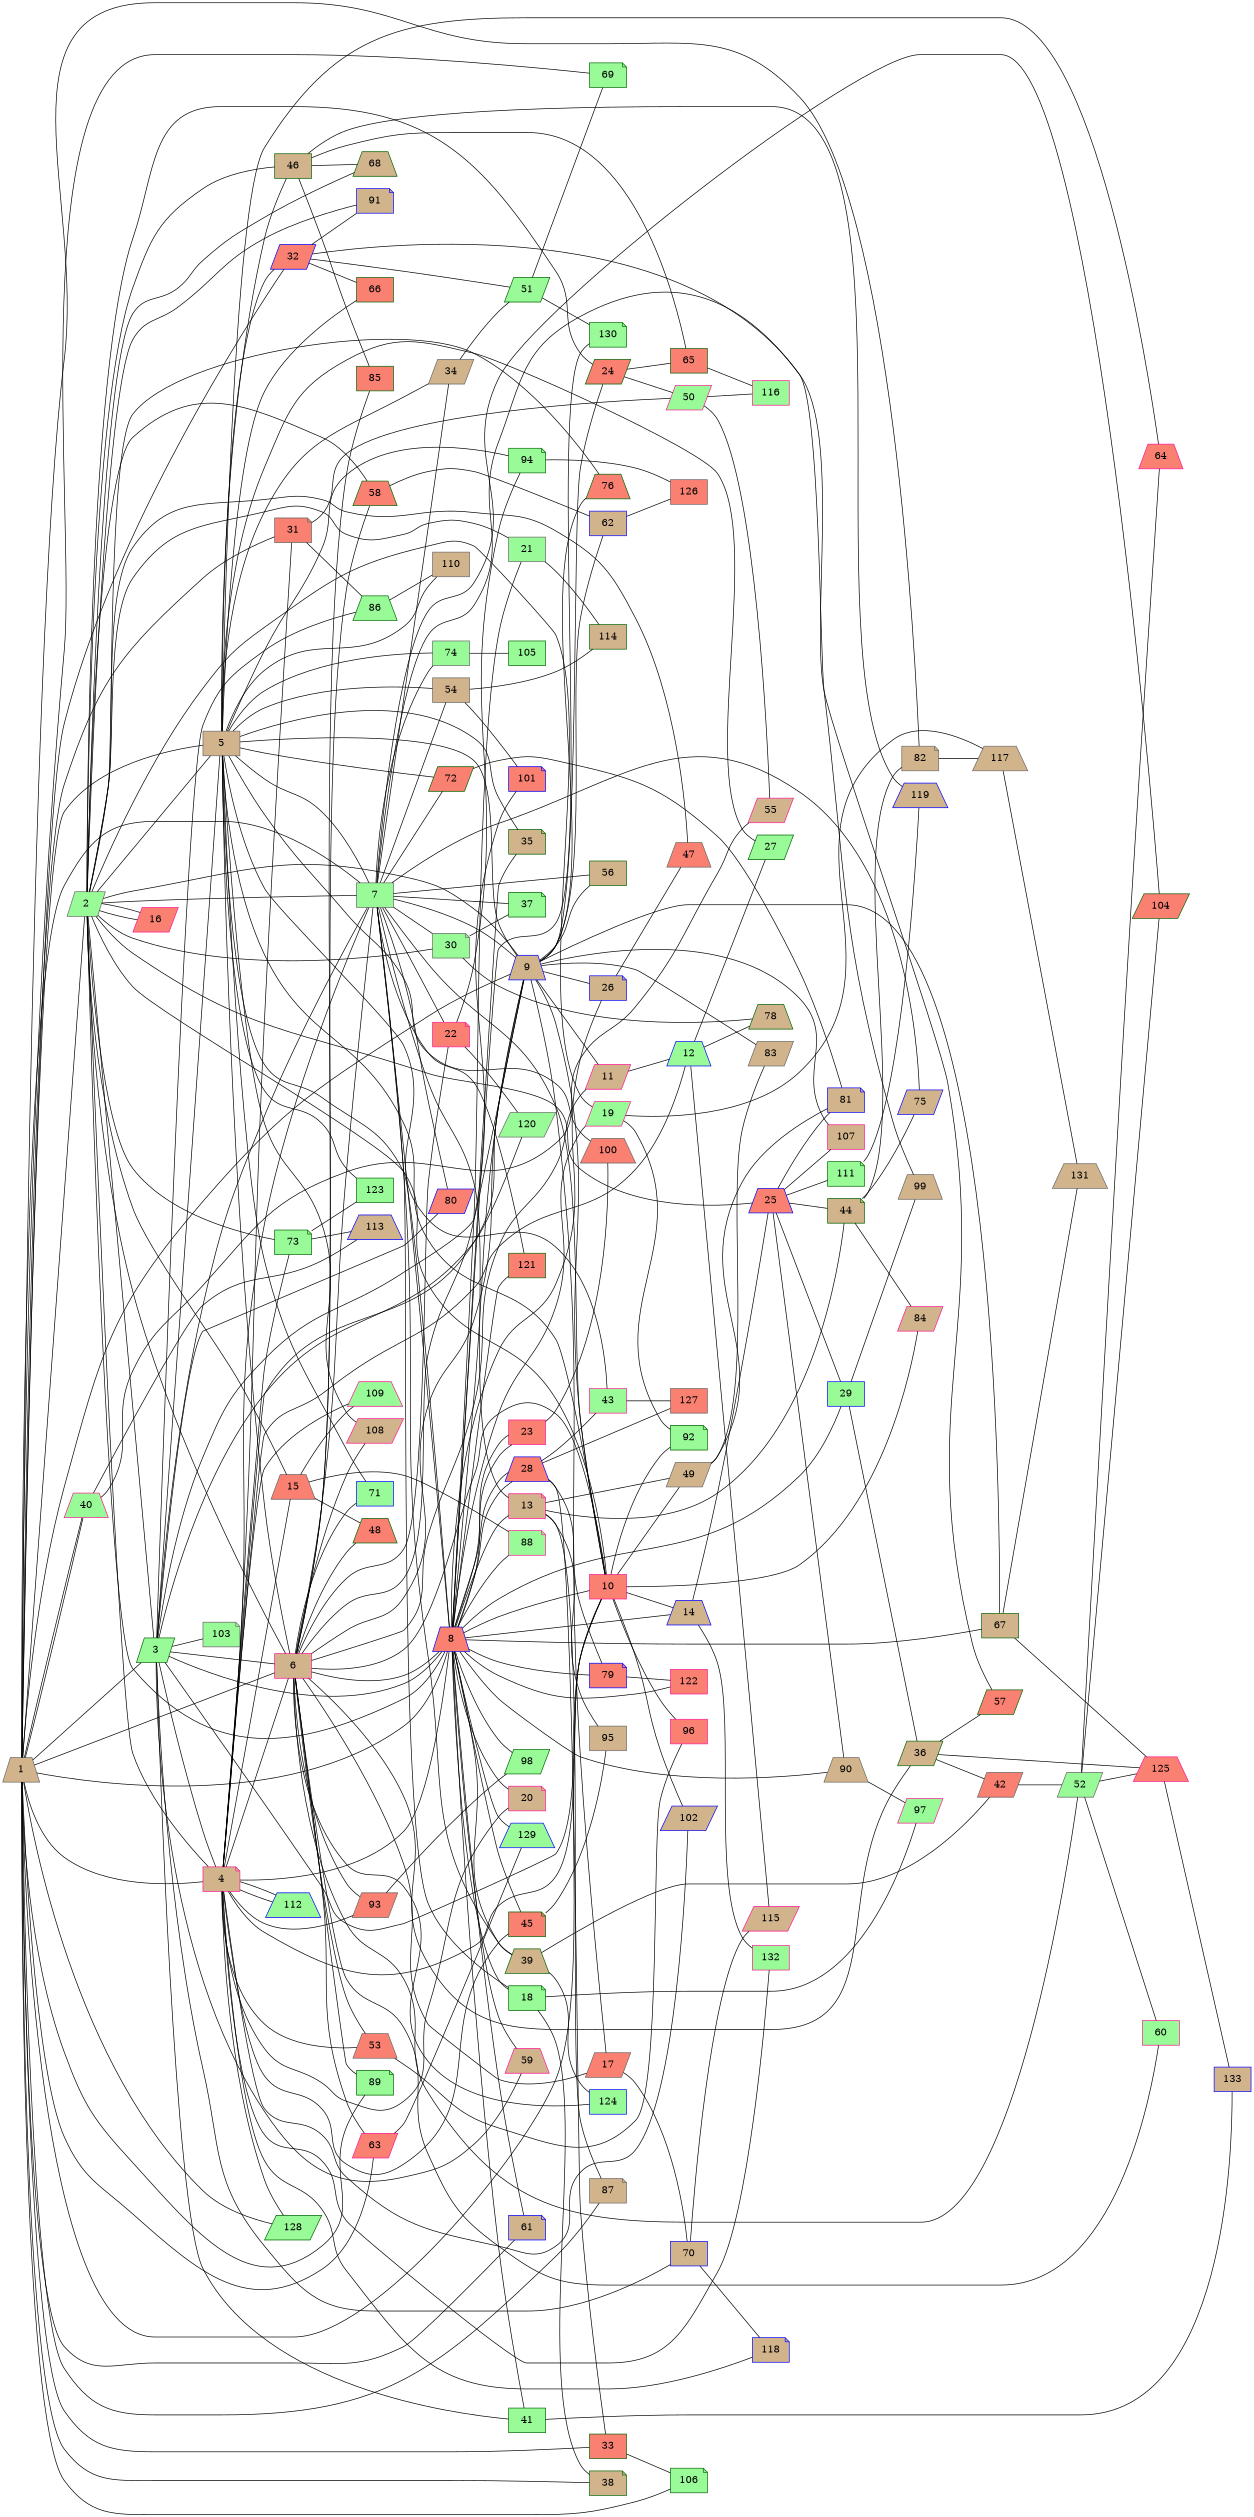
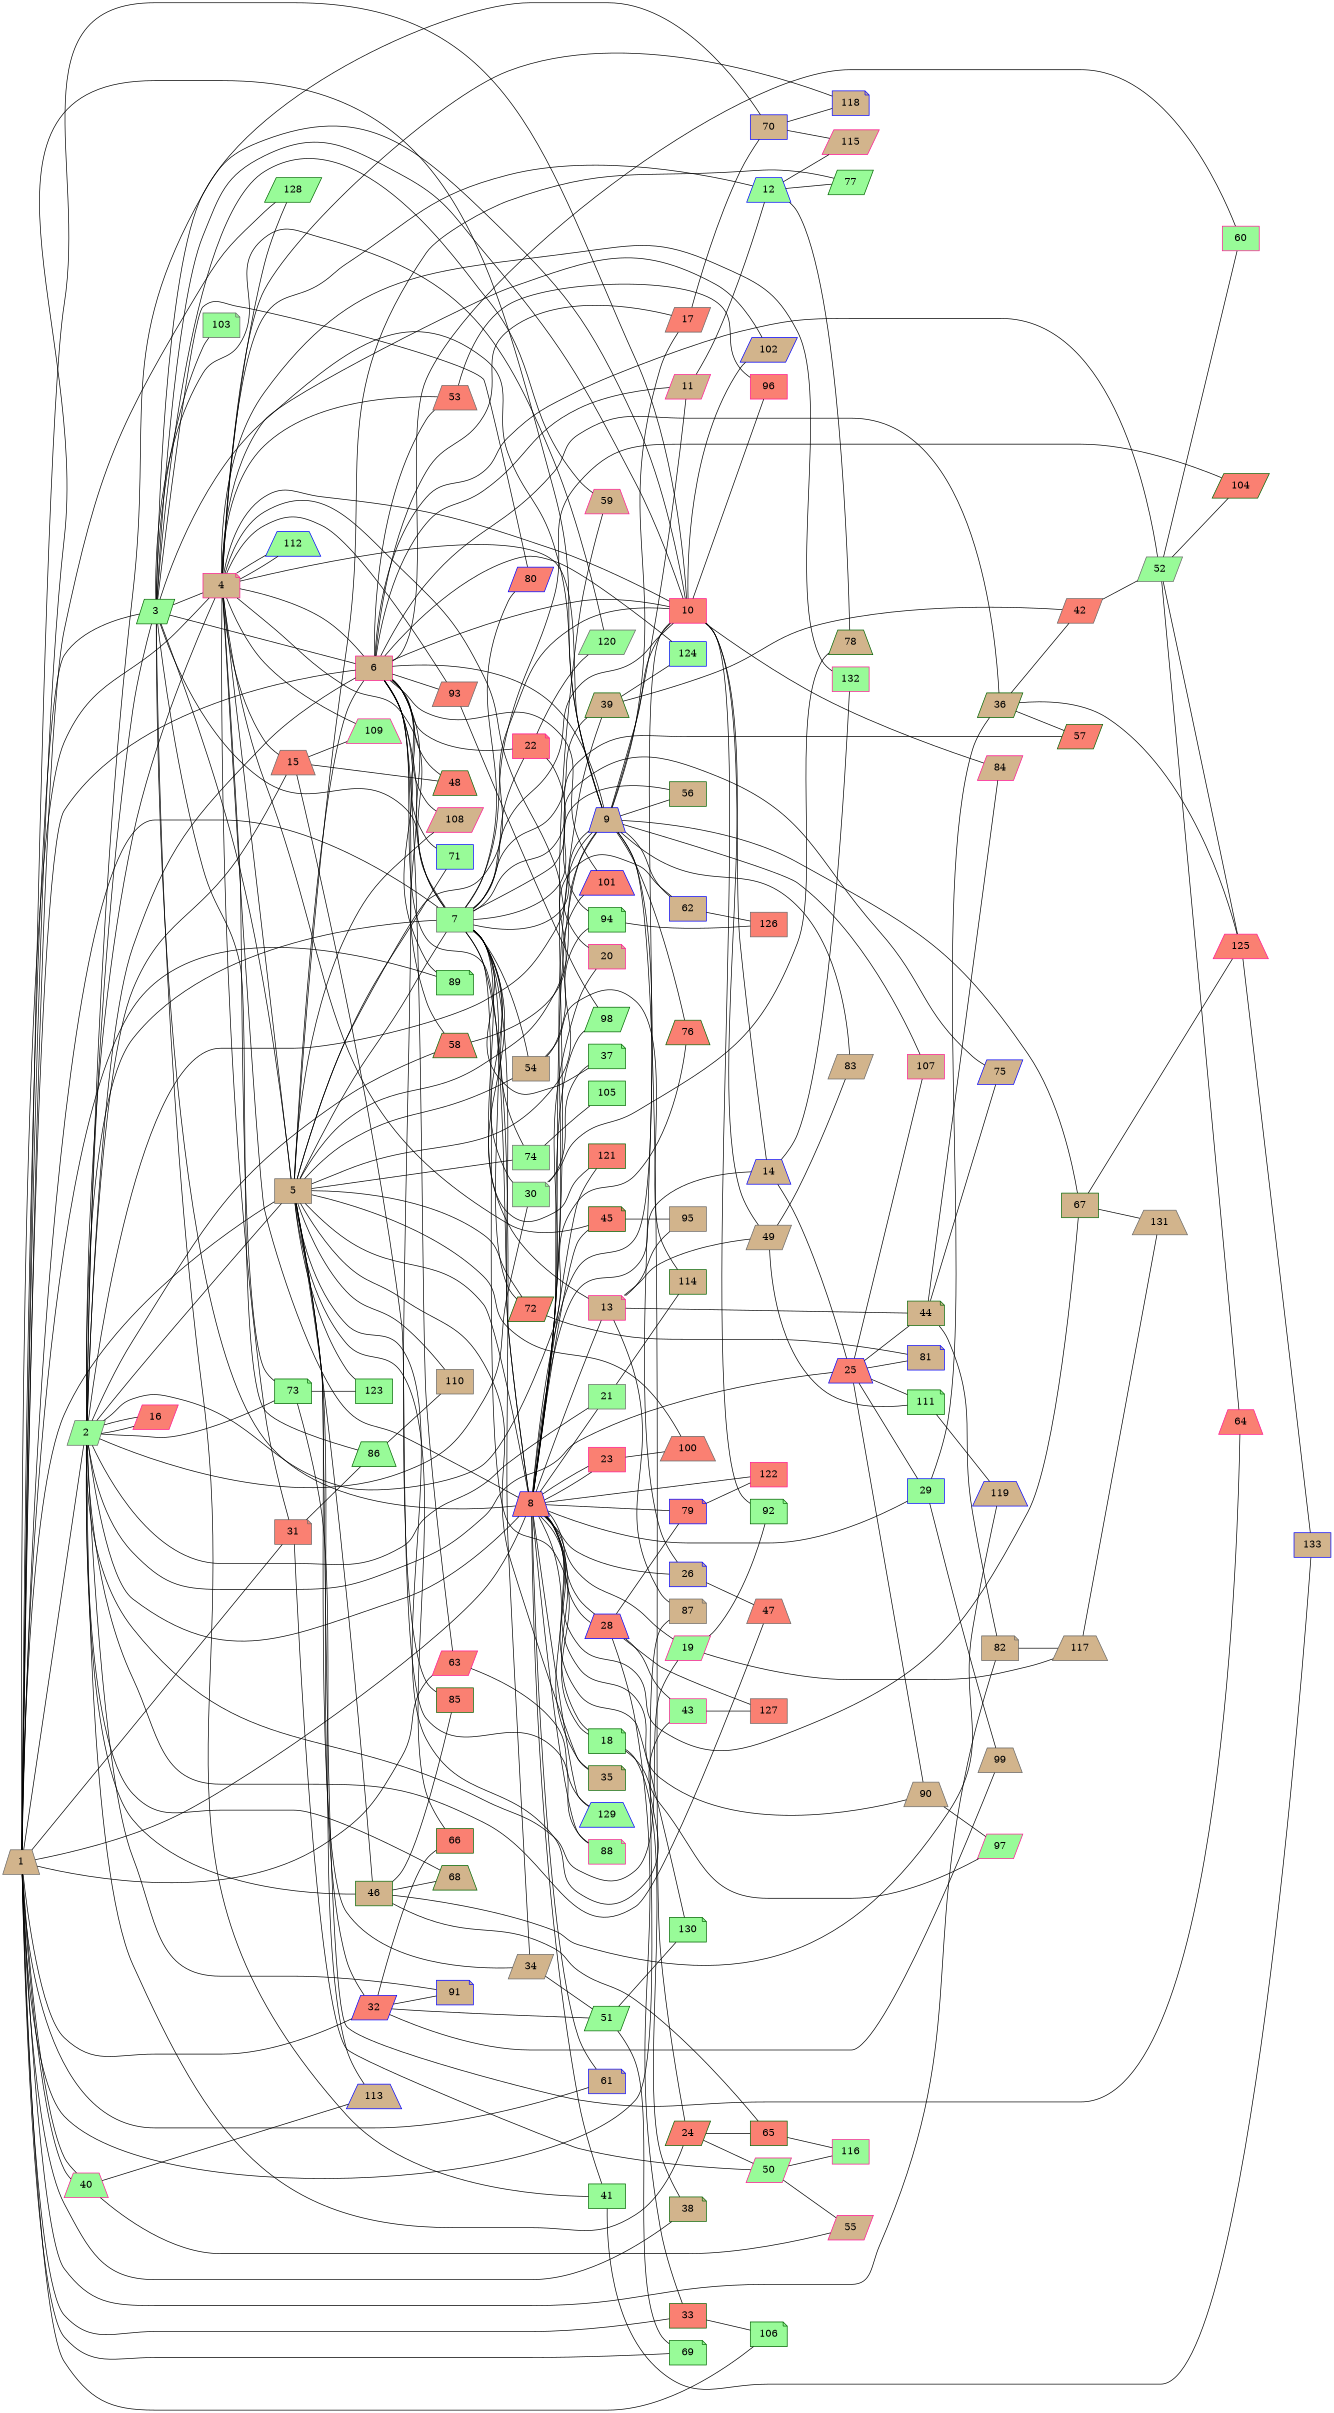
  graph {
    rankdir=LR
    node [color=darkgreen fillcolor=tan shape=box style=filled]
    1 [color=gray40 shape=trapezium]
    2 [color=gray40 fillcolor=palegreen shape=parallelogram]
    3 [fillcolor=palegreen shape=parallelogram]
    4 [color=deeppink shape=note]
    5 [color=gray40]
    6 [color=deeppink]
    7 [color=gray40 fillcolor=palegreen]
    8 [color=blue fillcolor=salmon shape=trapezium]
    9 [color=blue shape=trapezium]
    10 [color=deeppink fillcolor=salmon]
    31 [color=gray40 fillcolor=salmon shape=note]
    32 [color=blue fillcolor=salmon shape=parallelogram]
    33 [fillcolor=salmon]
    38 [shape=note]
    40 [color=deeppink fillcolor=palegreen shape=trapezium]
    61 [color=blue shape=note]
    63 [color=deeppink fillcolor=salmon shape=parallelogram]
    69 [fillcolor=palegreen shape=note]
    82 [color=gray40 shape=note]
    87 [color=gray40 shape=note]
    89 [fillcolor=palegreen shape=note]
    106 [fillcolor=palegreen shape=note]
    128 [fillcolor=palegreen shape=parallelogram]
    15 [color=gray40 fillcolor=salmon shape=trapezium]
    16 [color=deeppink fillcolor=salmon shape=parallelogram]
    19 [color=deeppink fillcolor=palegreen shape=parallelogram]
    21 [color=gray40 fillcolor=palegreen]
    24 [fillcolor=salmon shape=parallelogram]
    25 [color=blue fillcolor=salmon shape=trapezium]
    30 [color=gray40 fillcolor=palegreen shape=note]
    46
    47 [color=gray40 fillcolor=salmon shape=trapezium]
    58 [fillcolor=salmon shape=trapezium]
    68 [shape=trapezium]
    73 [fillcolor=palegreen shape=note]
    76 [fillcolor=salmon shape=trapezium]
    91 [color=blue shape=note]
    41 [fillcolor=palegreen]
    59 [color=deeppink shape=trapezium]
    70 [color=blue]
    80 [color=blue fillcolor=salmon shape=parallelogram]
    86 [fillcolor=palegreen shape=trapezium]
    103 [color=gray40 fillcolor=palegreen shape=note]
    120 [color=gray40 fillcolor=palegreen shape=parallelogram]
    12 [color=blue fillcolor=palegreen shape=trapezium]
    20 [color=deeppink shape=note]
    45 [fillcolor=salmon shape=note]
    53 [color=gray40 fillcolor=salmon shape=trapezium]
    93 [color=gray40 fillcolor=salmon shape=parallelogram]
    102 [color=blue shape=parallelogram]
    109 [color=deeppink fillcolor=palegreen shape=trapezium]
    112 [color=blue fillcolor=palegreen shape=trapezium]
    118 [color=blue shape=note]
    132 [color=deeppink fillcolor=palegreen]
-   27 [fillcolor=palegreen shape=parallelogram]
+   27 [fillcolor=palegreen shape=parallelogram label=77]
    34 [color=gray40 shape=parallelogram]
    35 [shape=note]
    43 [color=deeppink fillcolor=palegreen]
    54 [color=gray40]
    64 [color=deeppink fillcolor=salmon shape=trapezium]
    71 [color=blue fillcolor=palegreen]
    72 [fillcolor=salmon shape=parallelogram]
    74 [color=gray40 fillcolor=palegreen]
    94 [fillcolor=palegreen shape=note]
    100 [color=gray40 fillcolor=salmon shape=trapezium]
    108 [color=deeppink shape=parallelogram]
    110 [color=gray40]
    123 [fillcolor=palegreen]
    66 [fillcolor=salmon]
    11 [color=deeppink shape=parallelogram]
    17 [color=gray40 fillcolor=salmon shape=parallelogram]
    22 [color=deeppink fillcolor=salmon shape=note]
    36 [shape=parallelogram]
    48 [fillcolor=salmon shape=trapezium]
    52 [color=gray40 fillcolor=palegreen shape=parallelogram]
    60 [color=deeppink fillcolor=palegreen]
    85 [fillcolor=salmon]
-   101 [color=blue fillcolor=salmon shape=note]
+   101 [color=blue fillcolor=salmon shape=trapezium]
    124 [color=blue fillcolor=palegreen]
    13 [color=deeppink shape=note]
    18 [fillcolor=palegreen shape=note]
    37 [fillcolor=palegreen shape=note]
    39 [shape=trapezium]
    56
    57 [fillcolor=salmon shape=parallelogram]
    75 [color=blue shape=parallelogram]
    104 [fillcolor=salmon shape=parallelogram]
    121 [fillcolor=salmon]
    14 [color=blue shape=trapezium]
    23 [color=deeppink fillcolor=salmon]
    26 [color=blue shape=note]
    28 [color=blue fillcolor=salmon shape=trapezium]
    29 [color=blue fillcolor=palegreen]
    67
    79 [color=blue fillcolor=salmon shape=note]
    88 [color=deeppink fillcolor=palegreen shape=note]
    90 [color=gray40 shape=trapezium]
    98 [fillcolor=palegreen shape=parallelogram]
    122 [color=deeppink fillcolor=salmon]
    129 [color=blue fillcolor=palegreen shape=trapezium]
    130 [fillcolor=palegreen shape=note]
    62 [color=blue]
    83 [color=gray40 shape=parallelogram]
    107 [color=deeppink]
    49 [color=gray40 shape=parallelogram]
    84 [color=deeppink shape=parallelogram]
    92 [fillcolor=palegreen shape=note]
    96 [color=deeppink fillcolor=salmon]
    50 [color=deeppink fillcolor=palegreen shape=parallelogram]
    99 [color=gray40 shape=trapezium]
    51 [fillcolor=palegreen shape=parallelogram]
    55 [color=deeppink shape=parallelogram]
    113 [color=blue shape=trapezium]
    117 [color=gray40 shape=trapezium]
    114
    65 [fillcolor=salmon]
    44 [shape=note]
    81 [color=blue shape=note]
    111 [fillcolor=palegreen shape=note]
    78 [shape=trapezium]
    119 [color=blue shape=trapezium]
    133 [color=blue]
    115 [color=deeppink shape=parallelogram]
    95 [color=gray40]
    127 [color=gray40 fillcolor=salmon]
    105 [fillcolor=palegreen]
    126 [color=gray40 fillcolor=salmon]
    42 [color=gray40 fillcolor=salmon shape=parallelogram]
    125 [color=deeppink fillcolor=salmon shape=trapezium]
    97 [color=deeppink fillcolor=palegreen shape=parallelogram]
    131 [color=gray40 shape=trapezium]
    116 [color=deeppink fillcolor=palegreen]
    1 -- 2
    1 -- 3
    1 -- 4
    1 -- 5
    1 -- 6
    1 -- 7
    1 -- 8
    1 -- 9
    1 -- 10
    1 -- 31
    1 -- 32
    1 -- 33
    1 -- 38
    1 -- 40
    1 -- 40
    1 -- 61
    1 -- 63
    1 -- 69
    1 -- 82
    1 -- 87
    1 -- 89
    1 -- 106
    1 -- 128
    2 -- 3
    2 -- 4
    2 -- 5
    2 -- 6
    2 -- 7
    2 -- 8
    2 -- 9
    2 -- 10
    2 -- 15
    2 -- 16
    2 -- 16
    2 -- 19
    2 -- 21
    2 -- 24
    2 -- 25
    2 -- 30
    2 -- 46
    2 -- 47
    2 -- 58
    2 -- 68
    2 -- 73
    2 -- 76
    2 -- 91
    3 -- 4
    3 -- 5
    3 -- 6
    3 -- 7
    3 -- 8
    3 -- 9
    3 -- 10
    3 -- 41
    3 -- 59
    3 -- 70
    3 -- 80
    3 -- 86
    3 -- 103
    3 -- 120
+   4 -- 5
    4 -- 6
    4 -- 7
    4 -- 8
    4 -- 9
    4 -- 10
    4 -- 31
    4 -- 128
    4 -- 15
    4 -- 73
    4 -- 12
    4 -- 20
    4 -- 45
    4 -- 53
    4 -- 93
    4 -- 102
    4 -- 109
    4 -- 112
    4 -- 112
    4 -- 118
    4 -- 132
    5 -- 6
    5 -- 7
    5 -- 8
    5 -- 9
    5 -- 10
    5 -- 32
    5 -- 46
    5 -- 27
    5 -- 34
    5 -- 35
    5 -- 43
    5 -- 54
    5 -- 64
    5 -- 71
    5 -- 72
    5 -- 74
    5 -- 94
    5 -- 100
    5 -- 108
    5 -- 110
    5 -- 123
    5 -- 66
    6 -- 7
    6 -- 8
    6 -- 9
    6 -- 10
    6 -- 63
    6 -- 89
    6 -- 58
    6 -- 53
    6 -- 93
    6 -- 71
    6 -- 108
    6 -- 11
    6 -- 17
    6 -- 22
    6 -- 36
    6 -- 48
    6 -- 52
    6 -- 60
    6 -- 85
    6 -- 101
    6 -- 124
    7 -- 8
    7 -- 9
    7 -- 10
    7 -- 30
    7 -- 80
    7 -- 34
    7 -- 54
    7 -- 72
    7 -- 74
    7 -- 22
    7 -- 13
    7 -- 18
    7 -- 37
    7 -- 39
    7 -- 56
    7 -- 57
    7 -- 75
    7 -- 104
    7 -- 121
    8 -- 9
    8 -- 10
    8 -- 61
    8 -- 19
    8 -- 21
    8 -- 41
    8 -- 59
    8 -- 20
    8 -- 45
    8 -- 35
    8 -- 13
    8 -- 18
    8 -- 39
    8 -- 121
    8 -- 14
    8 -- 23
    8 -- 23
    8 -- 26
    8 -- 28
    8 -- 28
    8 -- 29
    8 -- 67
    8 -- 79
    8 -- 88
    8 -- 90
    8 -- 98
    8 -- 122
    8 -- 129
    8 -- 130
    9 -- 10
    9 -- 24
    9 -- 76
    9 -- 11
    9 -- 17
    9 -- 56
    9 -- 26
    9 -- 67
    9 -- 62
    9 -- 83
    9 -- 107
    10 -- 102
    10 -- 14
    10 -- 49
    10 -- 84
    10 -- 92
    10 -- 96
    31 -- 86
    31 -- 50
    32 -- 91
    32 -- 66
    32 -- 99
    32 -- 51
    33 -- 106
    40 -- 55
    40 -- 113
    63 -- 129
    82 -- 117
    15 -- 109
    15 -- 48
    15 -- 88
    19 -- 92
    19 -- 117
    21 -- 114
    24 -- 50
    24 -- 65
    25 -- 29
    25 -- 90
    25 -- 107
    25 -- 44
    25 -- 81
    25 -- 111
    30 -- 37
    30 -- 78
    46 -- 68
    46 -- 85
    46 -- 65
    46 -- 119
    58 -- 62
    73 -- 123
    73 -- 113
    41 -- 133
    70 -- 118
    70 -- 115
    86 -- 110
    12 -- 27
    12 -- 78
    12 -- 115
    45 -- 95
    53 -- 96
    93 -- 98
    34 -- 51
    43 -- 127
    54 -- 101
    54 -- 114
    72 -- 81
    74 -- 105
    94 -- 126
    11 -- 12
    17 -- 70
    22 -- 120
    22 -- 94
    36 -- 57
    36 -- 42
    36 -- 125
    52 -- 64
    52 -- 60
    52 -- 104
    52 -- 125
    13 -- 87
    13 -- 49
    13 -- 44
    13 -- 95
    18 -- 38
    18 -- 97
    39 -- 124
    39 -- 42
    14 -- 25
    14 -- 132
    23 -- 100
    26 -- 47
    28 -- 33
    28 -- 43
    28 -- 79
    28 -- 127
    29 -- 36
    29 -- 99
    67 -- 125
    67 -- 131
    79 -- 122
    90 -- 97
    62 -- 126
    49 -- 83
-   49 -- 81
+   49 -- 111
    50 -- 55
    50 -- 116
    51 -- 69
    51 -- 130
    117 -- 131
    65 -- 116
    44 -- 82
    44 -- 75
    44 -- 84
    111 -- 119
    42 -- 52
    125 -- 133
  }
